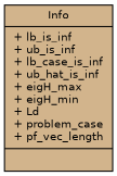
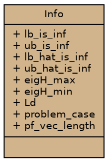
  digraph {
-   n1 [color=black fillcolor=tan fontcolor=black fontname=Helvetica fontsize=10 height=0.2 label="{Info\n|+ lb_is_inf\l+ ub_is_inf\l+ lb_case_is_inf\l+ ub_hat_is_inf\l+ eigH_max\l+ eigH_min\l+ Ld\l+ problem_case\l+ pf_vec_length\l|}" shape=record style=filled width=0.4]
+   n1 [color=black fillcolor=tan fontcolor=black fontname=Helvetica fontsize=10 height=0.2 label="{Info\n|+ lb_is_inf\l+ ub_is_inf\l+ lb_hat_is_inf\l+ ub_hat_is_inf\l+ eigH_max\l+ eigH_min\l+ Ld\l+ problem_case\l+ pf_vec_length\l|}" shape=record style=filled width=0.4]
  }
